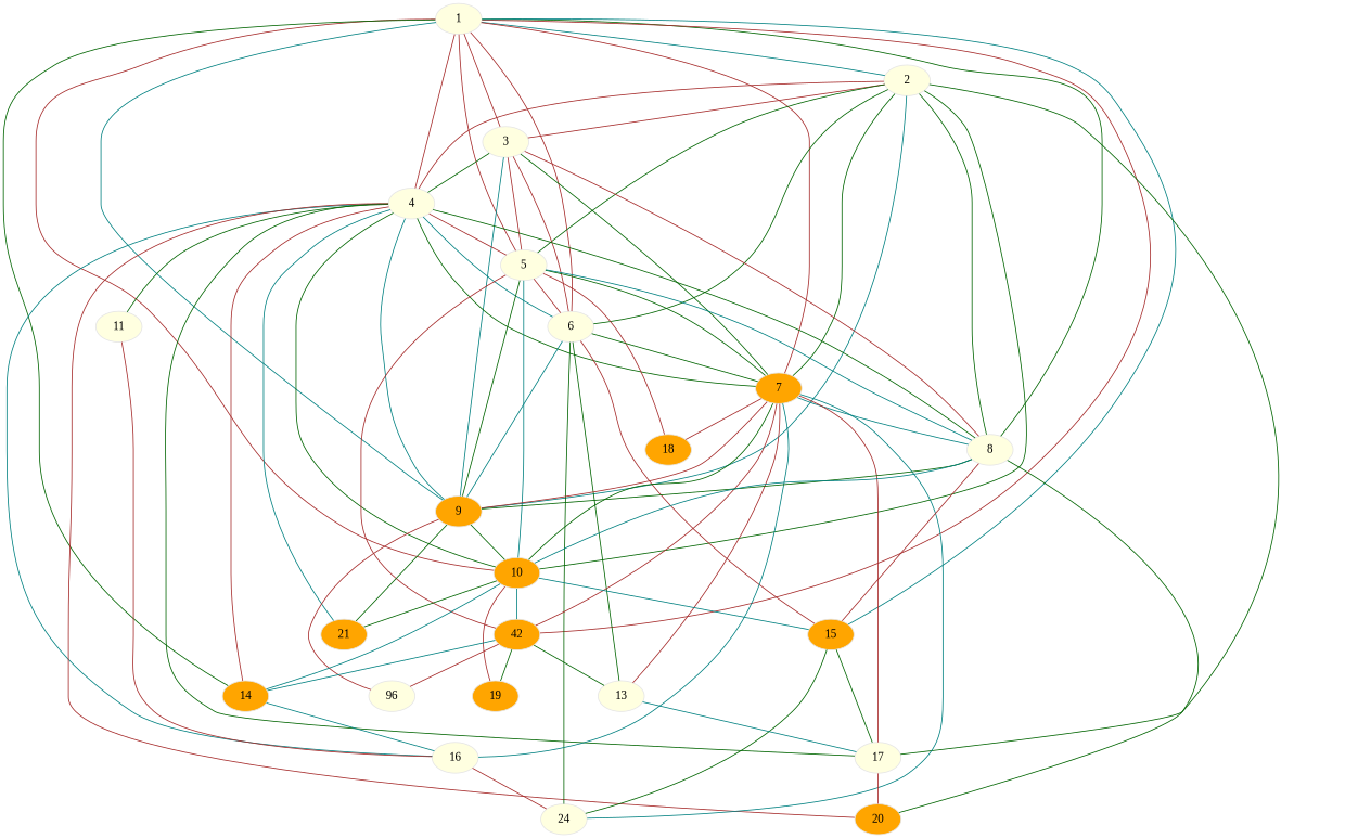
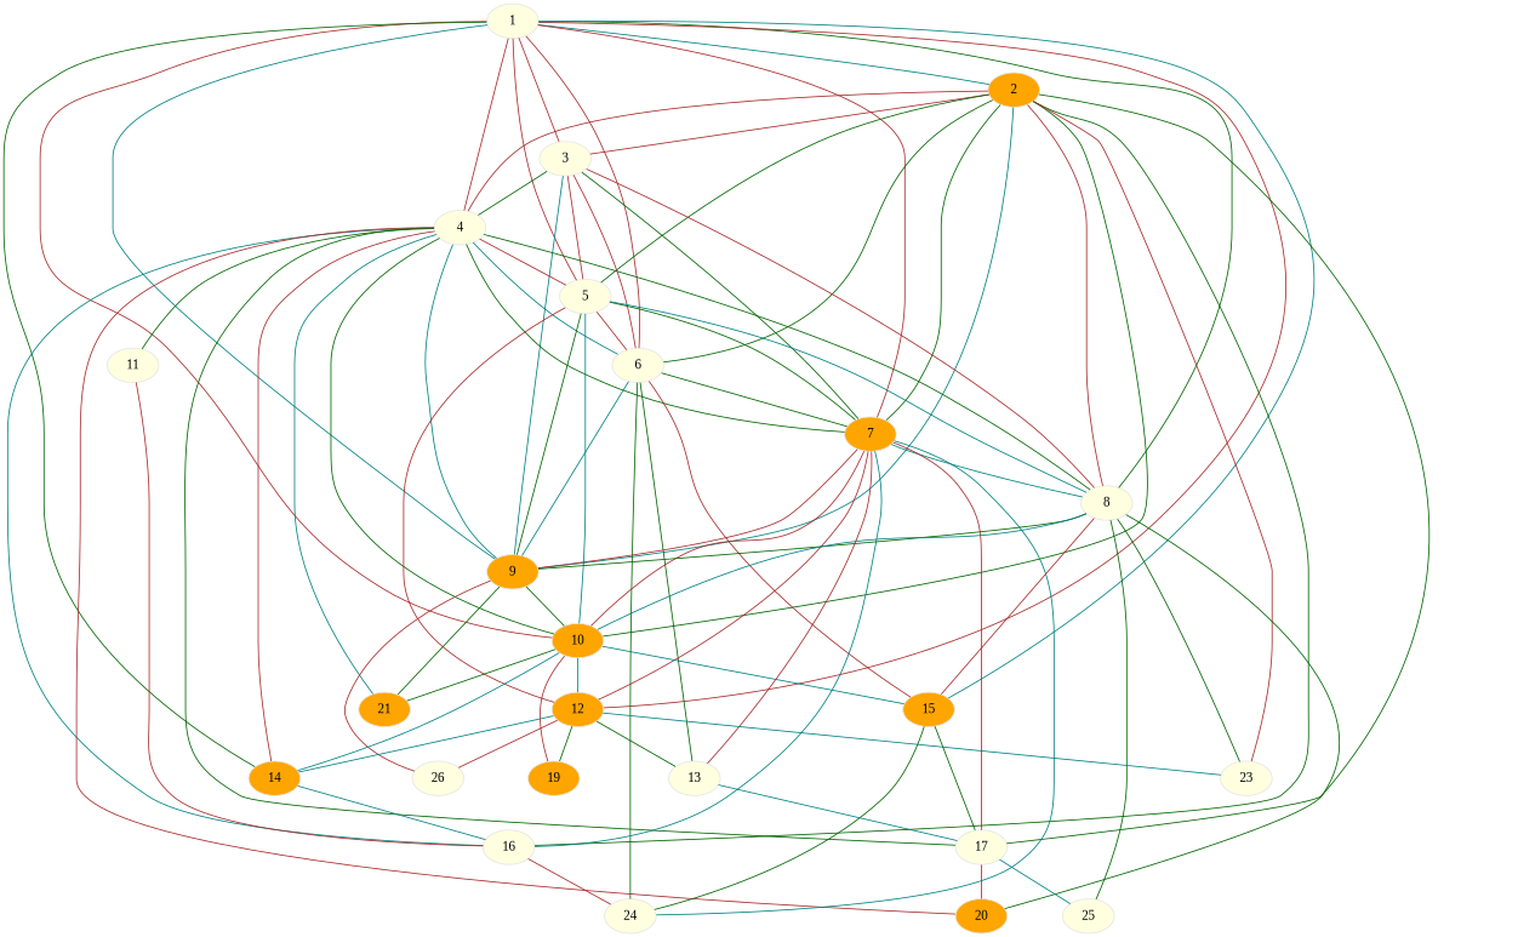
  graph {
    fontname="Liberation Serif"
    node [color=gray90 fillcolor=lightyellow fontname="Liberation Serif" style=filled]
    edge [color=brown fontname="Liberation Serif" weight=1.0]
    1
-   2
+   2 [fillcolor=orange]
    3
    4
    5
    6
    7 [fillcolor=orange]
    8
    9 [fillcolor=orange]
    10 [fillcolor=orange]
-   12 [fillcolor=orange label=42]
+   12 [fillcolor=orange]
    14 [fillcolor=orange]
    15 [fillcolor=orange]
    16
    17
+   23
    11
    20 [fillcolor=orange]
    21 [fillcolor=orange]
-   18 [fillcolor=orange]
    13
    24
-   26 [label=96]
+   25
+   26
    19 [fillcolor=orange]
    1 -- 2 [color=teal]
    1 -- 3
    1 -- 4 [weight=2.0]
    1 -- 5 [weight=3.0]
    1 -- 6
    1 -- 7
    1 -- 8 [color=darkgreen]
    1 -- 9 [color=teal weight=2.0]
    1 -- 10 [weight=2.0]
    1 -- 12
    1 -- 14 [color=darkgreen]
    1 -- 15 [color=teal weight=3.0]
    2 -- 3
    2 -- 4 [weight=2.0]
    2 -- 5 [color=darkgreen weight=2.0]
    2 -- 6 [color=darkgreen]
    2 -- 7 [color=darkgreen]
-   2 -- 8 [color=darkgreen]
+   2 -- 8
    2 -- 9 [color=teal weight=2.0]
    2 -- 10 [color=darkgreen weight=3.0]
+   2 -- 16 [color=darkgreen]
    2 -- 17 [color=darkgreen]
+   2 -- 23 [weight=3.0]
    3 -- 4 [color=darkgreen weight=10.0]
    3 -- 5 [weight=3.0]
    3 -- 6
    3 -- 7 [color=darkgreen weight=2.0]
    3 -- 8 [weight=2.0]
    3 -- 9 [color=teal]
    4 -- 5 [weight=2.0]
    4 -- 6 [color=teal]
    4 -- 7 [color=darkgreen weight=3.0]
    4 -- 8 [color=darkgreen weight=2.0]
    4 -- 9 [color=teal weight=2.0]
    4 -- 10 [color=darkgreen weight=2.0]
    4 -- 14 [weight=2.0]
    4 -- 16 [color=teal]
    4 -- 17 [color=darkgreen weight=3.0]
    4 -- 11 [color=darkgreen]
    4 -- 20
    4 -- 21 [color=teal]
    5 -- 6 [weight=2.0]
    5 -- 7 [color=darkgreen weight=2.0]
    5 -- 8 [color=teal weight=2.0]
    5 -- 9 [color=darkgreen weight=2.0]
    5 -- 10 [color=teal weight=14.0]
    5 -- 12 [weight=6.0]
-   5 -- 18 [weight=2.0]
    6 -- 7 [color=darkgreen weight=2.0]
    6 -- 9 [color=teal]
    6 -- 15
    6 -- 13 [color=darkgreen weight=2.0]
    6 -- 24 [color=darkgreen weight=3.0]
    7 -- 8 [color=teal weight=2.0]
    7 -- 9
-   7 -- 10 [color=darkgreen]
+   7 -- 10
    7 -- 12 [weight=2.0]
    7 -- 16 [color=teal]
    7 -- 17 [weight=9.0]
-   7 -- 18
    7 -- 13
    7 -- 24 [color=teal]
    8 -- 9 [color=darkgreen]
    8 -- 10 [color=teal]
    8 -- 15
+   8 -- 23 [color=darkgreen]
    8 -- 20 [color=darkgreen]
+   8 -- 25 [color=darkgreen]
    9 -- 10 [color=darkgreen]
    9 -- 21 [color=darkgreen]
    9 -- 26
    10 -- 12 [color=teal weight=3.0]
    10 -- 14 [color=teal]
    10 -- 15 [color=teal weight=2.0]
    10 -- 21 [color=darkgreen weight=2.0]
    10 -- 19
    12 -- 14 [color=teal]
+   12 -- 23 [color=teal weight=2.0]
    12 -- 13 [color=darkgreen]
    12 -- 26
    12 -- 19 [color=darkgreen]
    14 -- 16 [color=teal]
    15 -- 17 [color=darkgreen]
    15 -- 24 [color=darkgreen]
    16 -- 24
    17 -- 20
+   17 -- 25 [color=teal]
    11 -- 16
    13 -- 17 [color=teal]
  }
